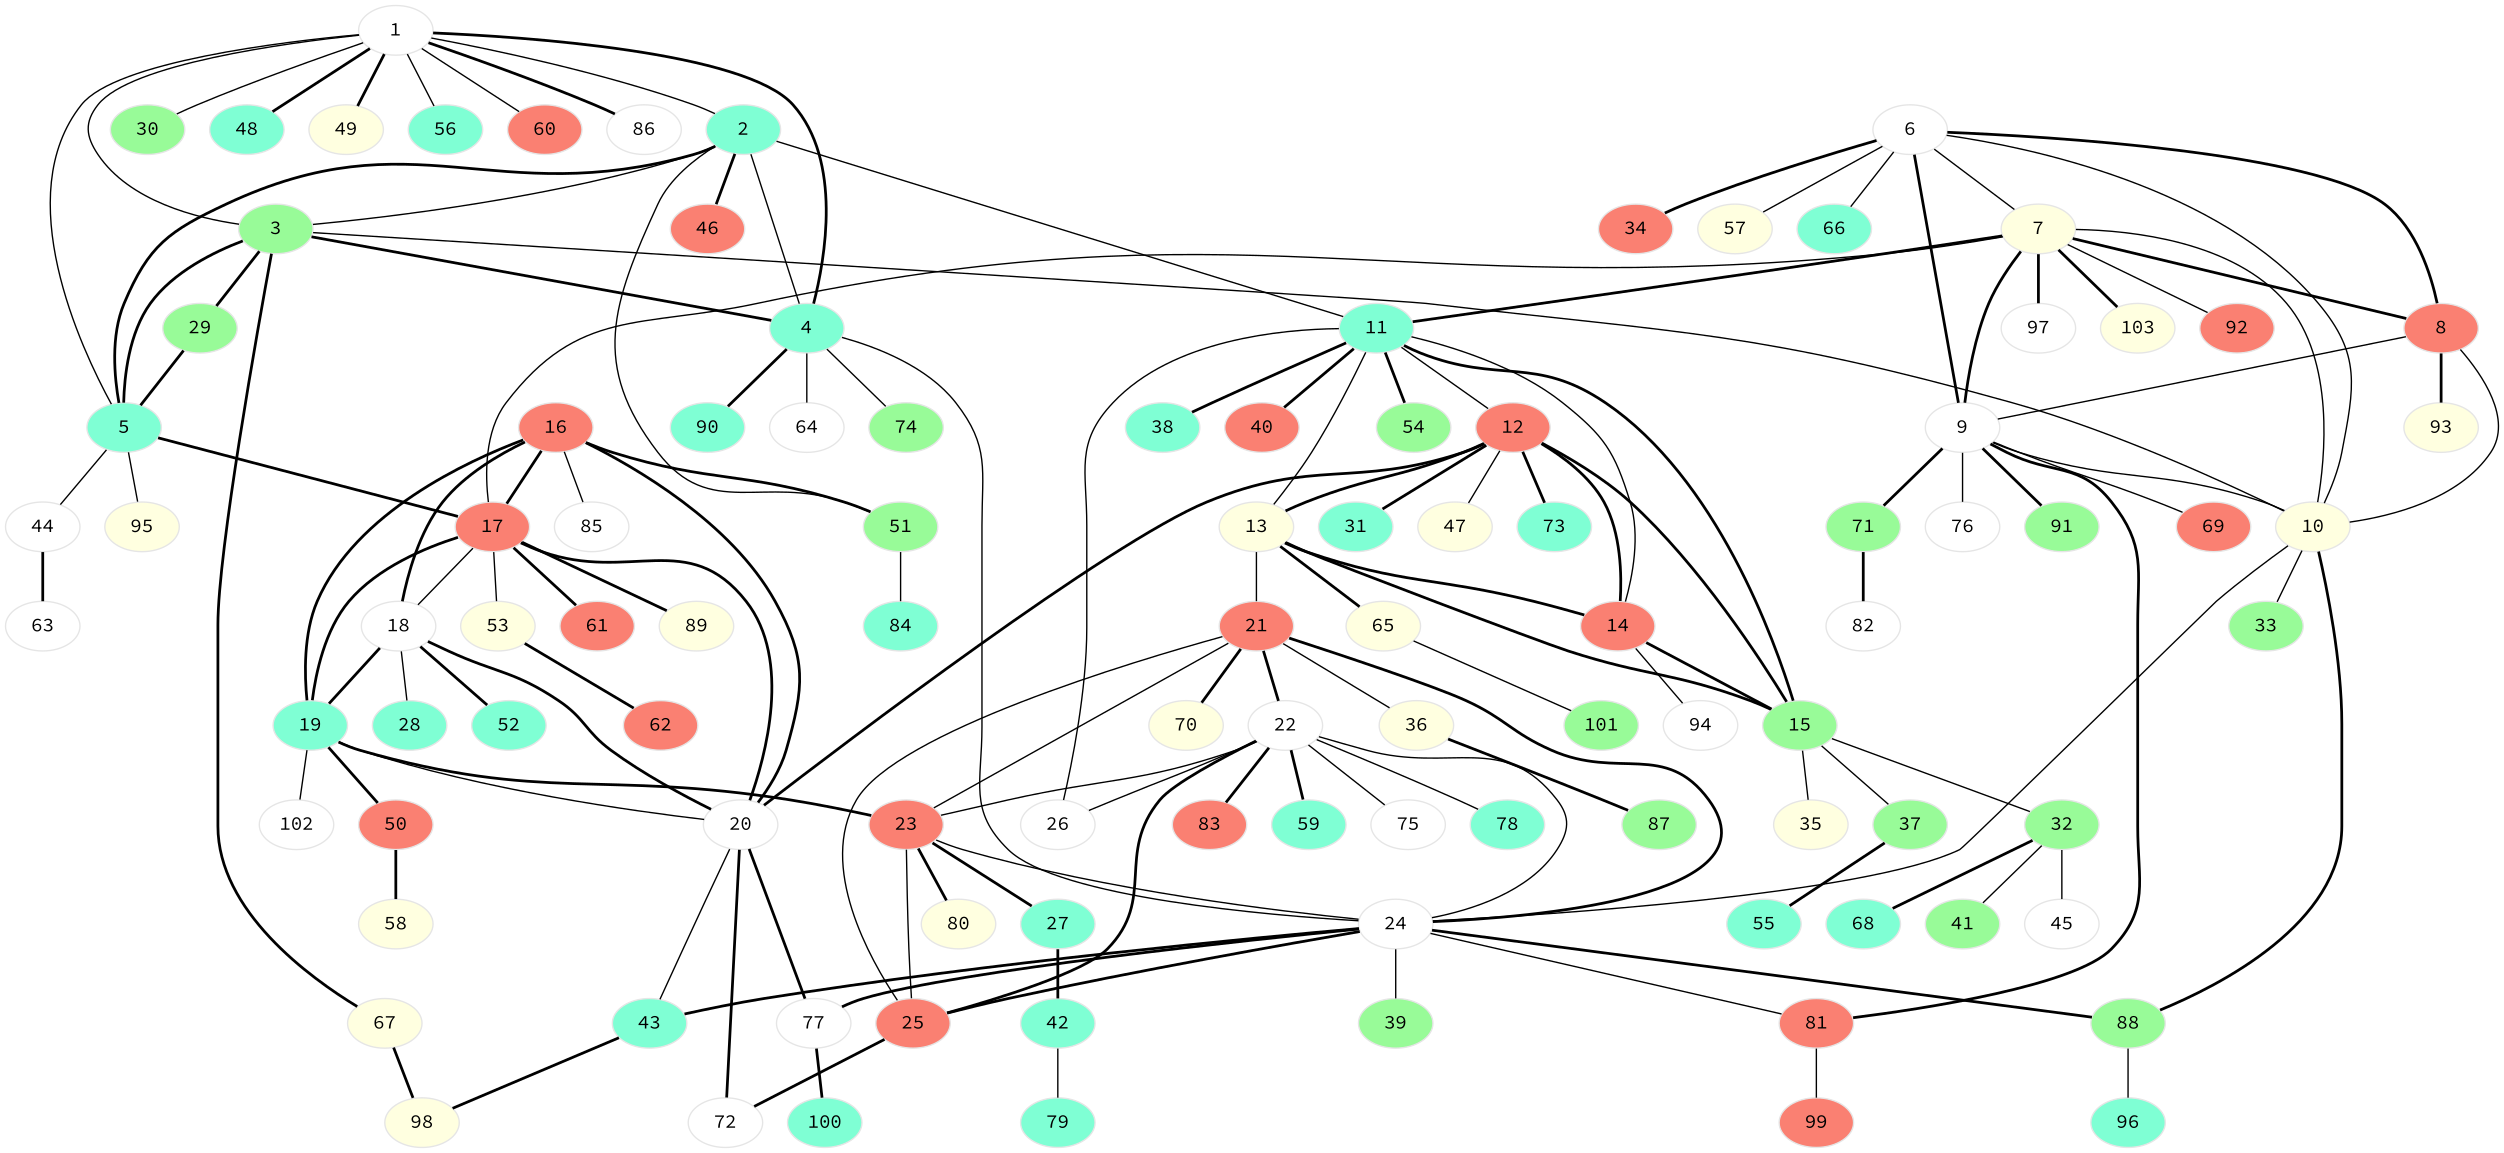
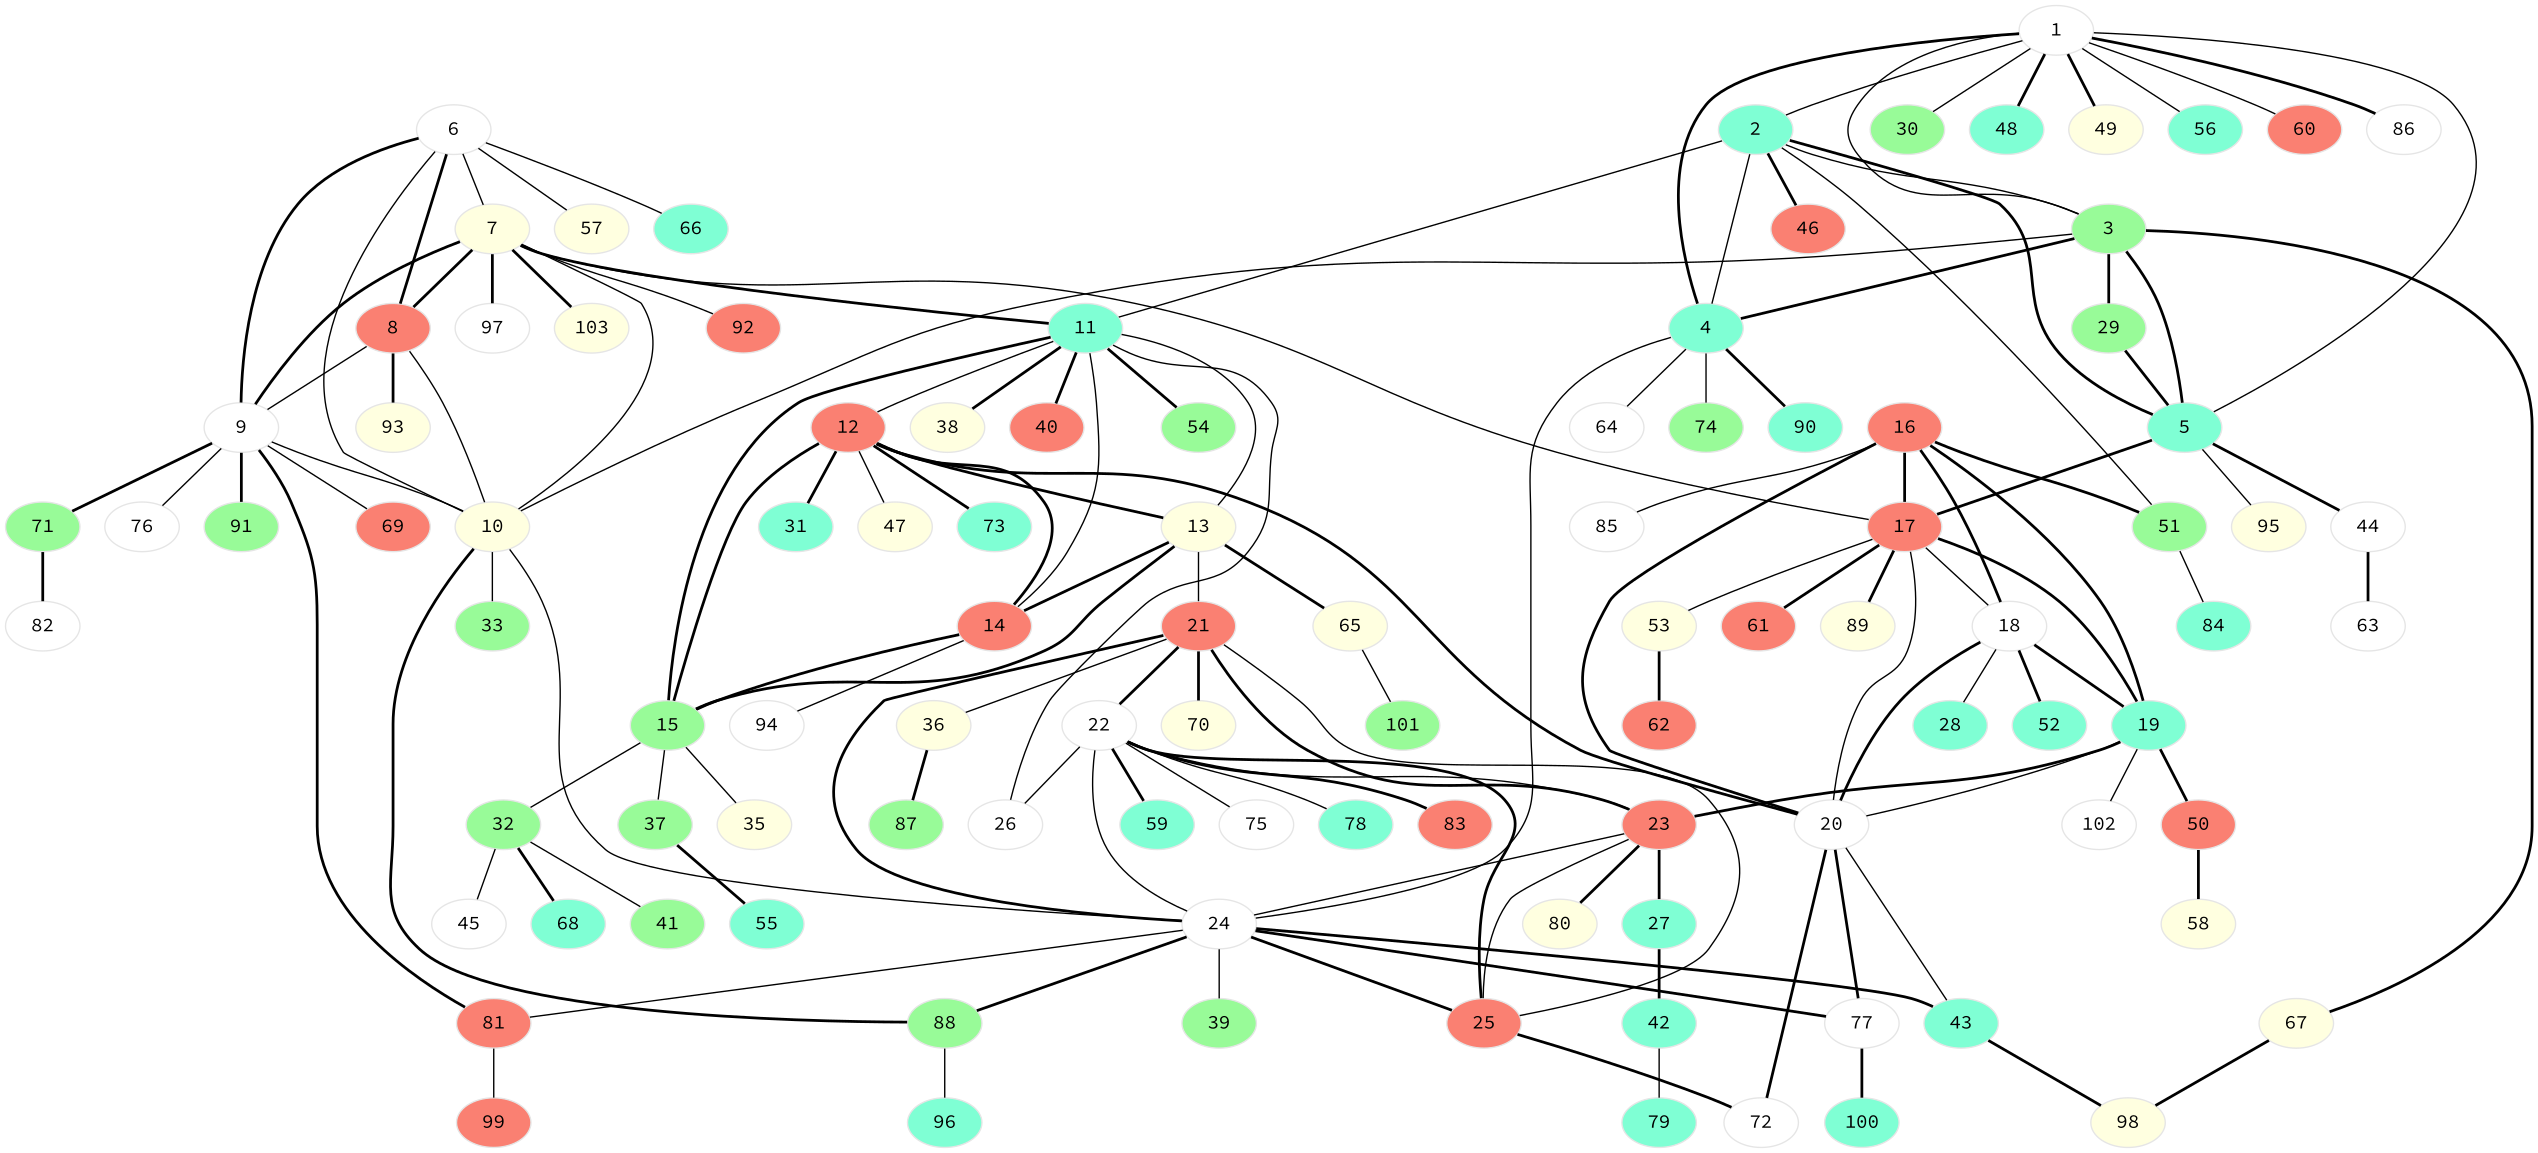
  graph {
    fontname="Source Code Pro"
    node [color=gray90 fillcolor=aquamarine fontname="Source Code Pro" style=filled]
    edge [fontname="Source Code Pro" style=bold]
    1 [fillcolor=white]
    2
    3 [fillcolor=palegreen]
    4
    5
    30 [fillcolor=palegreen]
    48
    49 [fillcolor=lightyellow]
    56
    60 [fillcolor=salmon]
    86 [fillcolor=white]
    11
    46 [fillcolor=salmon]
    51 [fillcolor=palegreen]
    10 [fillcolor=lightyellow]
    29 [fillcolor=palegreen]
    67 [fillcolor=lightyellow]
    24 [fillcolor=white]
    64 [fillcolor=white]
    74 [fillcolor=palegreen]
    90
    17 [fillcolor=salmon]
    44 [fillcolor=white]
    95 [fillcolor=lightyellow]
    12 [fillcolor=salmon]
    13 [fillcolor=lightyellow]
    14 [fillcolor=salmon]
    15 [fillcolor=palegreen]
    26 [fillcolor=white]
-   38
+   38 [fillcolor=lightyellow]
    40 [fillcolor=salmon]
    54 [fillcolor=palegreen]
    84
    33 [fillcolor=palegreen]
    88 [fillcolor=palegreen]
    98 [fillcolor=lightyellow]
    81 [fillcolor=salmon]
    43
    77 [fillcolor=white]
    25 [fillcolor=salmon]
    39 [fillcolor=palegreen]
    20 [fillcolor=white]
    18 [fillcolor=white]
    19
    53 [fillcolor=lightyellow]
    61 [fillcolor=salmon]
    89 [fillcolor=lightyellow]
    63 [fillcolor=white]
    6 [fillcolor=white]
    7 [fillcolor=lightyellow]
    8 [fillcolor=salmon]
    9 [fillcolor=white]
-   34 [fillcolor=salmon]
    57 [fillcolor=lightyellow]
    66
    92 [fillcolor=salmon]
    97 [fillcolor=white]
    103 [fillcolor=lightyellow]
    93 [fillcolor=lightyellow]
    69 [fillcolor=salmon]
    71 [fillcolor=palegreen]
    76 [fillcolor=white]
    91 [fillcolor=palegreen]
    82 [fillcolor=white]
    99 [fillcolor=salmon]
    96
    31
    47 [fillcolor=lightyellow]
    73
    21 [fillcolor=salmon]
    65 [fillcolor=lightyellow]
    94 [fillcolor=white]
    32 [fillcolor=palegreen]
    35 [fillcolor=lightyellow]
    37 [fillcolor=palegreen]
    72 [fillcolor=white]
    23 [fillcolor=salmon]
    22 [fillcolor=white]
    36 [fillcolor=lightyellow]
    70 [fillcolor=lightyellow]
    101 [fillcolor=palegreen]
    41 [fillcolor=palegreen]
    45 [fillcolor=white]
    68
    55
    16 [fillcolor=salmon]
    85 [fillcolor=white]
    28
    52
    50 [fillcolor=salmon]
    102 [fillcolor=white]
    62 [fillcolor=salmon]
    27
    80 [fillcolor=lightyellow]
    58 [fillcolor=lightyellow]
    100
    59
    75 [fillcolor=white]
    78
    83 [fillcolor=salmon]
    87 [fillcolor=palegreen]
    42
    79
    1 -- 2 [style=solid]
    1 -- 3 [style=solid]
    1 -- 4
    1 -- 5 [style=solid]
    1 -- 30 [style=solid]
    1 -- 48
    1 -- 49
    1 -- 56 [style=solid]
    1 -- 60 [style=solid]
    1 -- 86
    2 -- 3 [style=solid]
    2 -- 4 [style=solid]
    2 -- 5
    2 -- 11 [style=solid]
    2 -- 46
    2 -- 51 [style=solid]
    3 -- 4
    3 -- 5
    3 -- 10 [style=solid]
    3 -- 29
    3 -- 67
    4 -- 24 [style=solid]
    4 -- 64 [style=solid]
    4 -- 74 [style=solid]
    4 -- 90
    5 -- 17
-   5 -- 44 [style=solid]
+   5 -- 44
    5 -- 95 [style=solid]
    11 -- 12 [style=solid]
    11 -- 13 [style=solid]
    11 -- 14 [style=solid]
    11 -- 15
    11 -- 26 [style=solid]
    11 -- 38
    11 -- 40
    11 -- 54
    51 -- 84 [style=solid]
    10 -- 24 [style=solid]
    10 -- 33 [style=solid]
    10 -- 88
    29 -- 5
    67 -- 98
    24 -- 88
    24 -- 81 [style=solid]
    24 -- 43
    24 -- 77
    24 -- 25
    24 -- 39 [style=solid]
-   17 -- 20
+   17 -- 20 [style=solid]
    17 -- 18 [style=solid]
    17 -- 19
    17 -- 53 [style=solid]
    17 -- 61
    17 -- 89
    44 -- 63
    12 -- 13
    12 -- 14
    12 -- 15
    12 -- 20
    12 -- 31
    12 -- 47 [style=solid]
    12 -- 73
    13 -- 14
    13 -- 15
    13 -- 21 [style=solid]
    13 -- 65
    14 -- 15
    14 -- 94 [style=solid]
    15 -- 32 [style=solid]
    15 -- 35 [style=solid]
    15 -- 37 [style=solid]
    88 -- 96 [style=solid]
    81 -- 99 [style=solid]
    43 -- 98
    77 -- 100
    25 -- 72
    20 -- 43 [style=solid]
    20 -- 77
    20 -- 72
    18 -- 20
    18 -- 19
    18 -- 28 [style=solid]
    18 -- 52
    19 -- 20 [style=solid]
    19 -- 23
    19 -- 50
    19 -- 102 [style=solid]
    53 -- 62
    6 -- 10 [style=solid]
    6 -- 7 [style=solid]
    6 -- 8
    6 -- 9
-   6 -- 34
    6 -- 57 [style=solid]
    6 -- 66 [style=solid]
    7 -- 11
    7 -- 10 [style=solid]
    7 -- 17 [style=solid]
    7 -- 8
    7 -- 9
    7 -- 92 [style=solid]
    7 -- 97
    7 -- 103
    8 -- 10 [style=solid]
    8 -- 9 [style=solid]
    8 -- 93
    9 -- 10 [style=solid]
    9 -- 81
    9 -- 69 [style=solid]
    9 -- 71
    9 -- 76 [style=solid]
    9 -- 91
    71 -- 82
    21 -- 24
    21 -- 25 [style=solid]
-   21 -- 23 [style=solid]
+   21 -- 23
    21 -- 22
    21 -- 36 [style=solid]
    21 -- 70
    65 -- 101 [style=solid]
    32 -- 41 [style=solid]
    32 -- 45 [style=solid]
    32 -- 68
    37 -- 55
    23 -- 24 [style=solid]
    23 -- 25 [style=solid]
    23 -- 27
    23 -- 80
    22 -- 24 [style=solid]
    22 -- 26 [style=solid]
    22 -- 25
    22 -- 23 [style=solid]
    22 -- 59
    22 -- 75 [style=solid]
    22 -- 78 [style=solid]
    22 -- 83
    36 -- 87
    16 -- 51
    16 -- 17
    16 -- 20
    16 -- 18
    16 -- 19
    16 -- 85 [style=solid]
    50 -- 58
    27 -- 42
    42 -- 79 [style=solid]
  }
